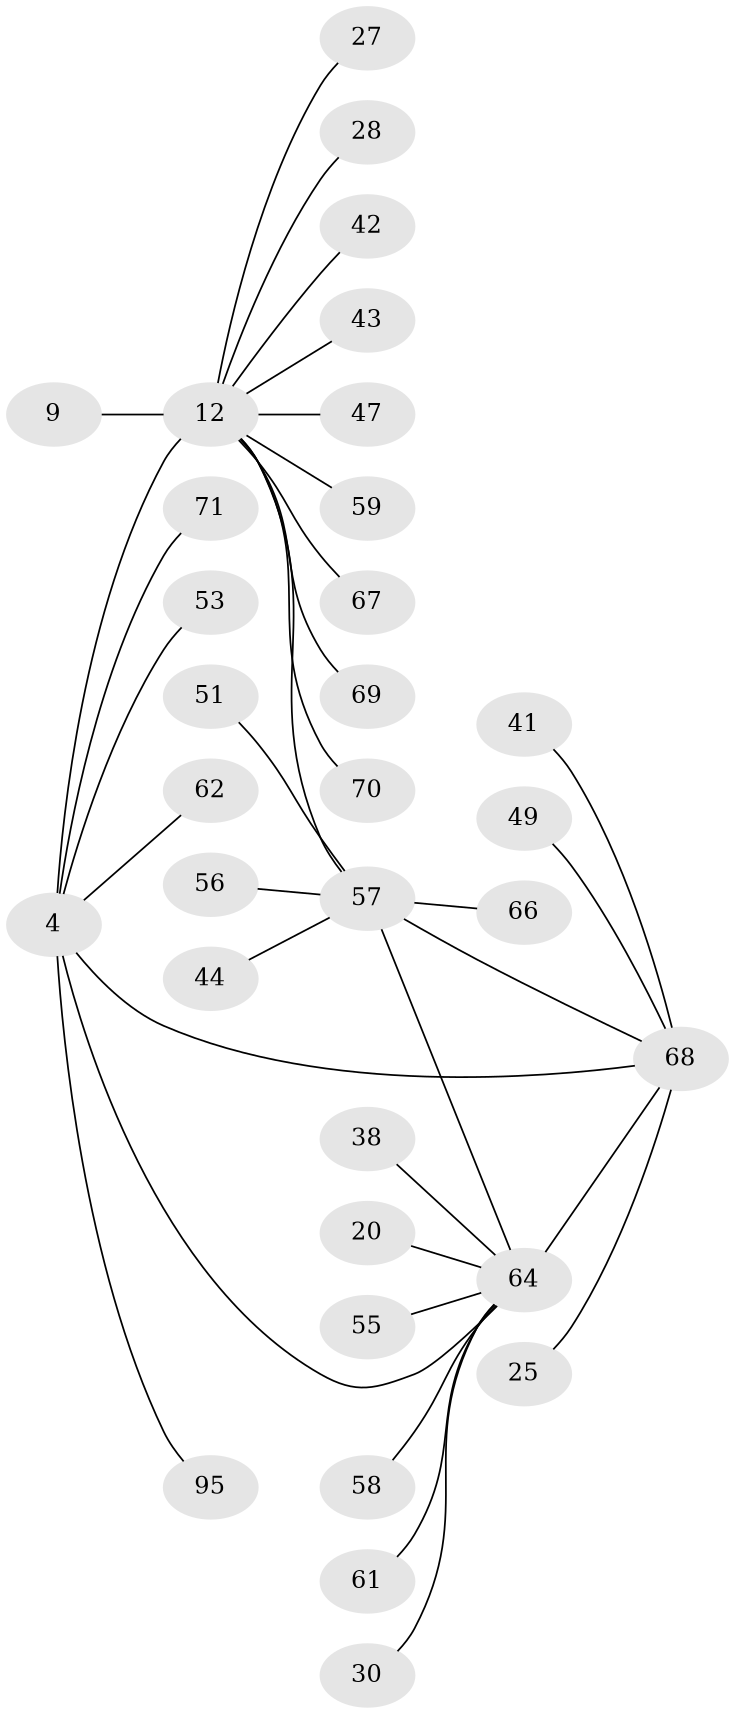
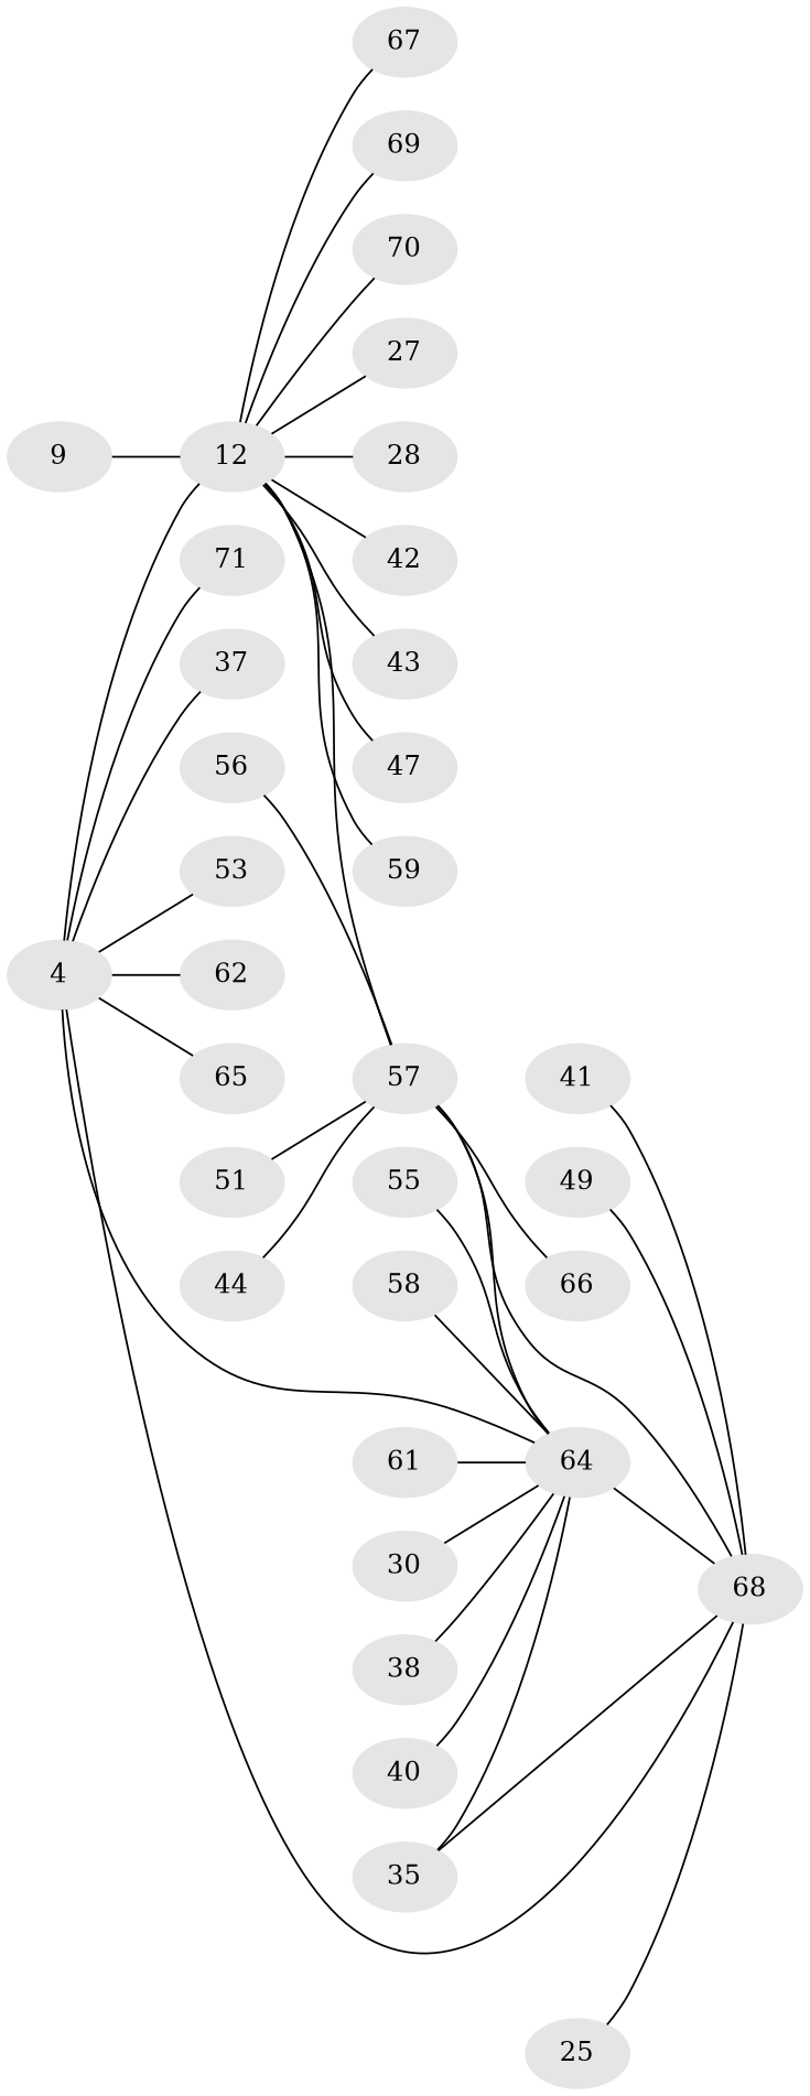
  graph {
    rankdir=LR
    node [color=gray90 style=filled]
    12 [super="+1"]
    27
    28
    42
    43
    47
    57 [super="+31+21+48"]
    59 [super="+20"]
    67
    69 [super="+13"]
    70 [super="+52"]
    4
+   37
    53
    62
    64 [super="+15+54+60+10"]
-   65 [label=95]
+   65
    68 [super="+8+14+18+23+33"]
    71 [super="+63"]
    9
    66
    25
    30
+   35
    38
-   40 [label=20]
+   40
    41
    44
    49
    51 [super="+39"]
    55 [super="+22"]
    56
    58 [super="+24"]
    61
    12 -- 27
    12 -- 28
    12 -- 42
    12 -- 43
    12 -- 47
    12 -- 57 [weight=3]
    12 -- 59
    12 -- 67
    12 -- 69
    12 -- 70
    57 -- 64 [weight=2]
    57 -- 68
    57 -- 66
    4 -- 12 [weight=2]
+   4 -- 37
    4 -- 53
    4 -- 62
    4 -- 64 [weight=2]
    4 -- 65
    4 -- 68 [weight=2]
    4 -- 71
    64 -- 68
    9 -- 12
    25 -- 68
    30 -- 64
+   35 -- 64
+   35 -- 68
    38 -- 64
    40 -- 64
    41 -- 68
    44 -- 57
    49 -- 68
    51 -- 57
    55 -- 64
    56 -- 57
    58 -- 64
    61 -- 64
  }
